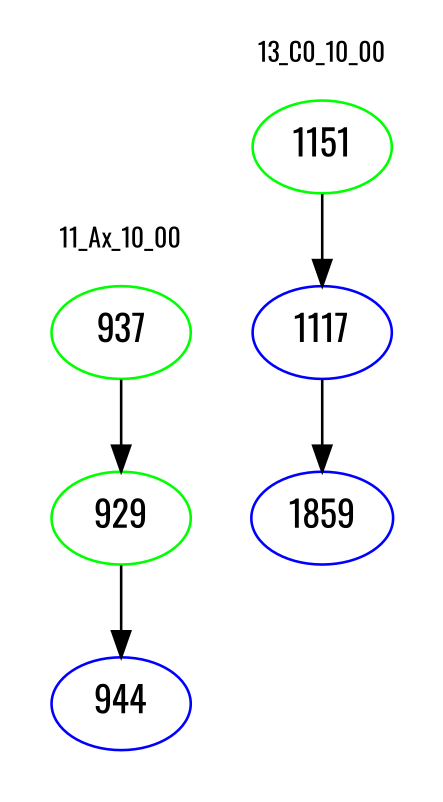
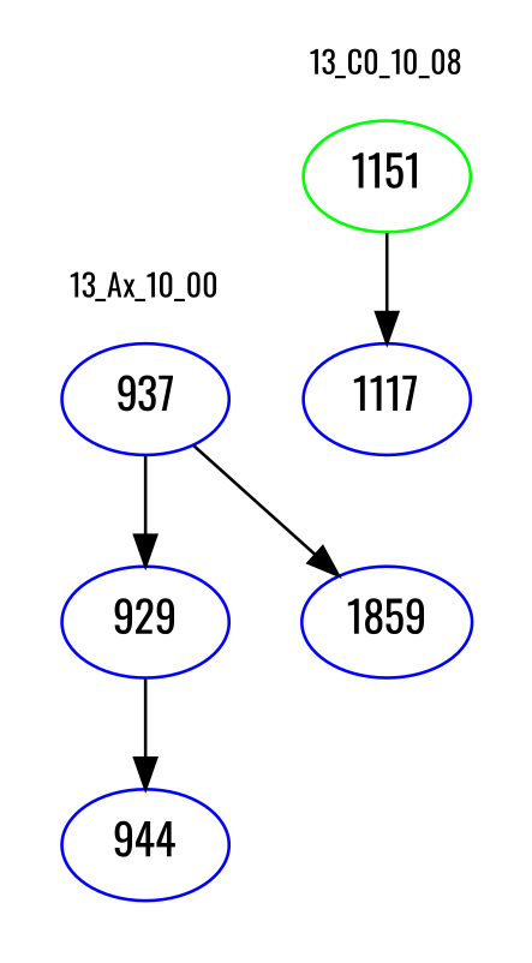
  digraph {
    fontname=Oswald
    node [color=blue fontname=Oswald]
    edge [color=black fontname=Oswald]
-   n1 [color=green label=937]
-   n2 [color=green label=929]
+   n1 [label=937]
+   n2 [label=929]
    n3 [label=944]
    n4 [color=green label=1151]
    n5 [label=1117]
    n6 [label=1859]
    subgraph cluster_1 {
      color=white
      fontsize=10
-     label="11_Ax_10_00"
+     label="13_Ax_10_00"
      n1
      n2
      n3
    }
    subgraph cluster_2 {
      color=white
      fontsize=10
-     label="13_C0_10_00"
+     label="13_C0_10_08"
      n4
      n5
      n6
    }
    n1 -> n2
    n2 -> n3
    n4 -> n5
-   n5 -> n6
+   n1 -> n6
  }
